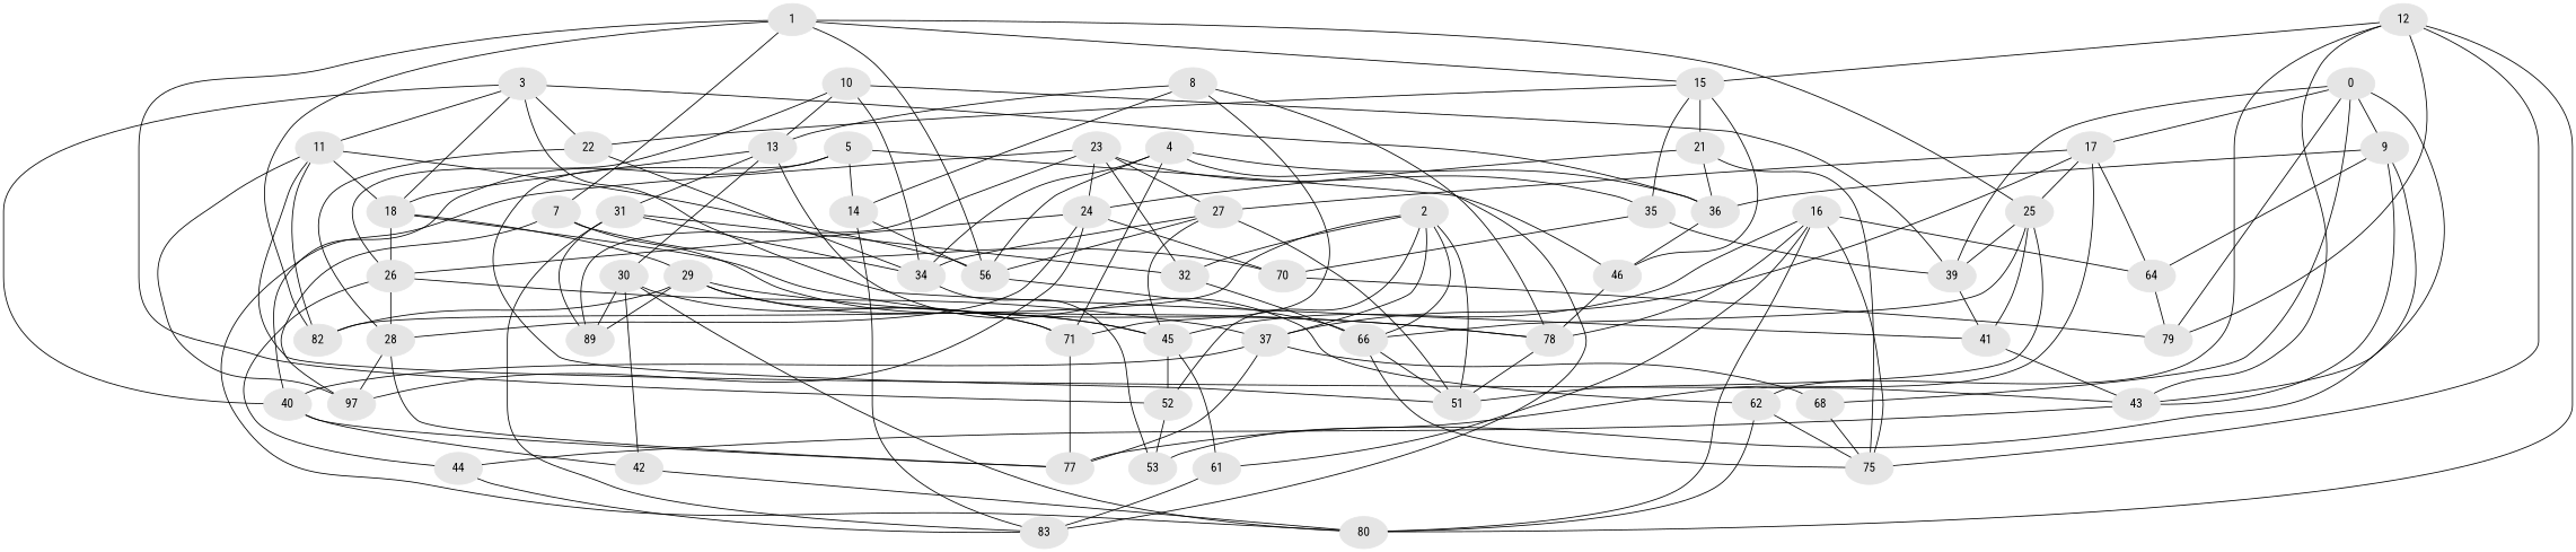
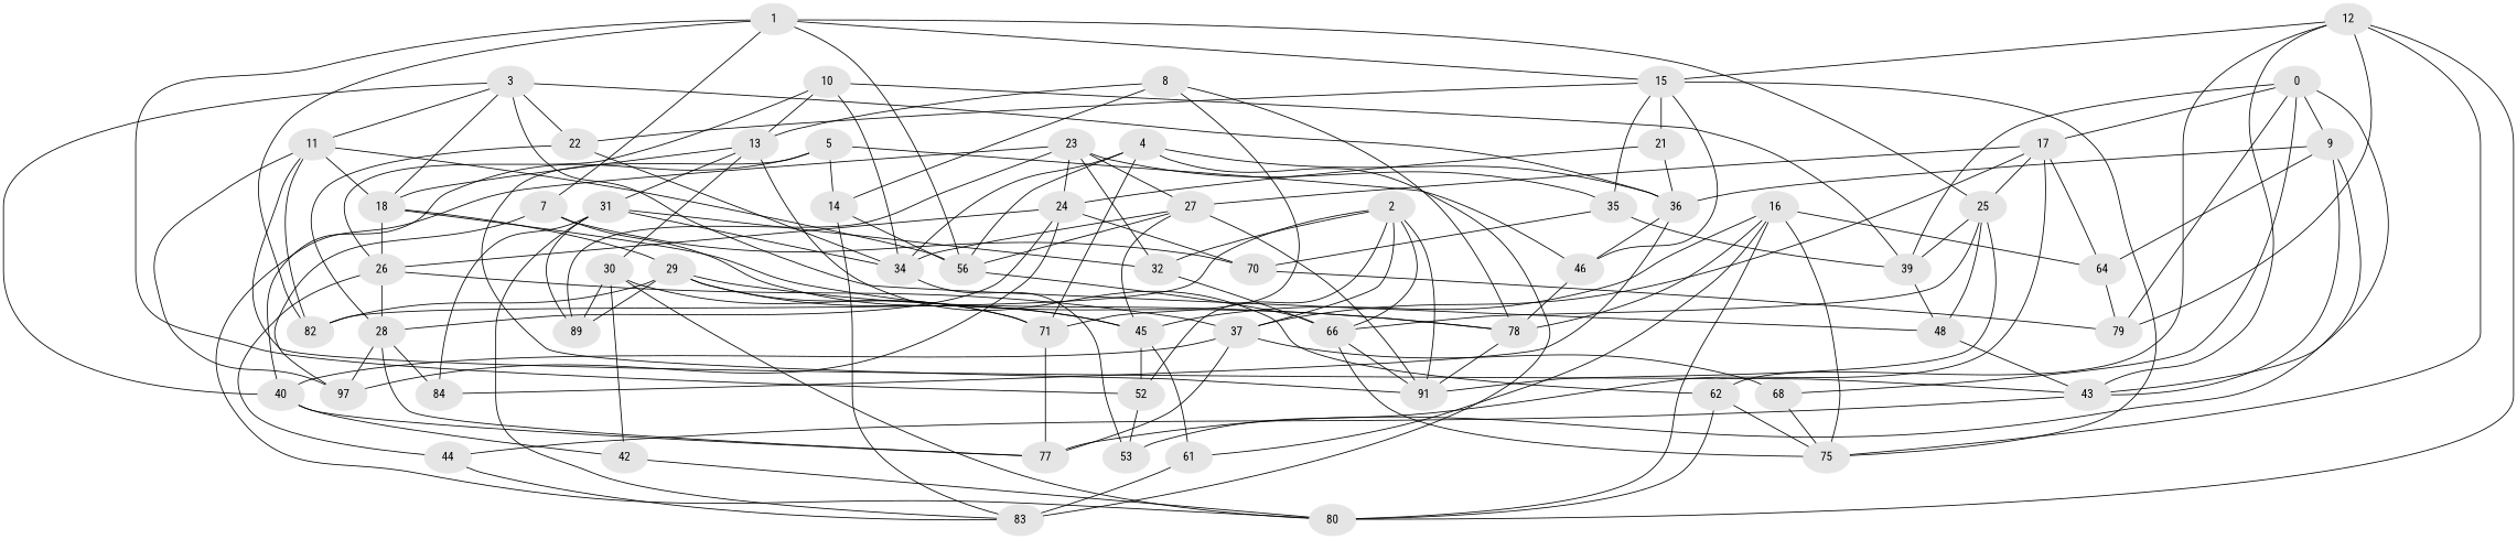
  graph {
    fontname="Roboto Condensed"
    node [color=gray90 fontname="Roboto Condensed" style=filled]
    edge [fontname="Roboto Condensed"]
    1 [super="+72"]
    7
    15 [super="+92"]
    25 [super="+50"]
    52
    56 [super="+63"]
    82
    45 [super="+60"]
    70
    97
    22
    46
    21
    35
    66 [super="+69"]
-   91 [super="+96" label=51]
-   41
+   91 [super="+96"]
+   41 [label=48]
    39 [super="+58"]
    53
    2 [super="+47"]
    32
    37 [super="+93"]
    40 [super="+98"]
    68
    77
    75 [super="+88"]
    3 [super="+81"]
    11 [super="+19"]
    18 [super="+55"]
    36 [super="+99"]
    43 [super="+87"]
    78 [super="+90"]
    26 [super="+38"]
    29 [super="+76"]
    34 [super="+67"]
    28 [super="+51"]
+   84
    42
    4 [super="+54"]
    71 [super="+86"]
    83 [super="+94"]
    5
    14
    n44 [label=0 super="+74"]
    9 [super="+59"]
    17 [super="+85"]
    79
    64
    27 [super="+73"]
    44
    61
    13 [super="+20"]
    62
    30 [super="+57"]
    31 [super="+33"]
    8
    10
    12 [super="+48"]
    80 [super="+100"]
    89
    24 [super="+95"]
    16 [super="+49"]
    23 [super="+65"]
    1 -- 7
    1 -- 15
    1 -- 25
    1 -- 52
    1 -- 56
    1 -- 82
    7 -- 45
    7 -- 70
    7 -- 97
    15 -- 22
    15 -- 46
    15 -- 21
    15 -- 35
    25 -- 66
    25 -- 91
    25 -- 41
    25 -- 39
    52 -- 53
    56 -- 66
    45 -- 52
    45 -- 61
    70 -- 79
    22 -- 34
    22 -- 28
    46 -- 78
-   21 -- 75
+   15 -- 75
    21 -- 36
    21 -- 24
    35 -- 70
    35 -- 39
    66 -- 91
    66 -- 75
    41 -- 43
    39 -- 41
    2 -- 52
    2 -- 82
    2 -- 66
    2 -- 91
    2 -- 32
    2 -- 37
    32 -- 66
    37 -- 40
    37 -- 68
    37 -- 77
    40 -- 77
    40 -- 42
    68 -- 75
    3 -- 22
    3 -- 41
    3 -- 40
    3 -- 11
    3 -- 18
    3 -- 36
    11 -- 56
    11 -- 82
    11 -- 97
    11 -- 18
    11 -- 43
    18 -- 78
    18 -- 26
    18 -- 29
    36 -- 46
+   36 -- 84
    43 -- 44
    78 -- 91
    26 -- 37
    26 -- 28
    26 -- 44
    29 -- 82
    29 -- 45
    29 -- 78
    29 -- 71
    29 -- 89
    34 -- 53
    28 -- 97
    28 -- 77
+   28 -- 84
    42 -- 80
    4 -- 56
    4 -- 36
    4 -- 34
    4 -- 71 [weight=2]
    4 -- 83
    71 -- 77
    5 -- 46
    5 -- 91
    5 -- 40
    5 -- 14
    14 -- 56
    14 -- 83
    n44 -- 39
    n44 -- 68
    n44 -- 43
    n44 -- 9
    n44 -- 17
    n44 -- 79
    9 -- 77
    9 -- 36
    9 -- 43
    9 -- 64
    17 -- 25
    17 -- 53
    17 -- 37
    17 -- 64
    17 -- 27
    64 -- 79
    27 -- 56
    27 -- 45
    27 -- 91
    27 -- 34
    44 -- 83
    61 -- 83 [weight=2]
    13 -- 18
    13 -- 62
    13 -- 30
    13 -- 31
    62 -- 75
    62 -- 80
    30 -- 42
    30 -- 71
    30 -- 80
    30 -- 89
    31 -- 32
    31 -- 34
+   31 -- 84
    31 -- 83
    31 -- 89
    8 -- 78
    8 -- 71
    8 -- 14
    8 -- 13
    10 -- 39
    10 -- 26
    10 -- 34
    10 -- 13
    12 -- 15
    12 -- 75
    12 -- 43
    12 -- 79
    12 -- 62
    12 -- 80
    24 -- 70
    24 -- 97
    24 -- 26
    24 -- 28
    16 -- 45
    16 -- 75
    16 -- 78
    16 -- 64
    16 -- 61
    16 -- 80
    23 -- 35
    23 -- 32
    23 -- 27
    23 -- 80
    23 -- 89
    23 -- 24
  }
